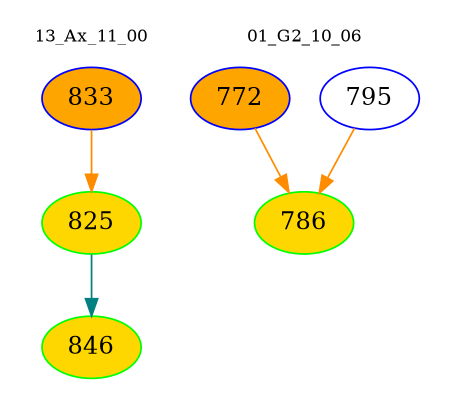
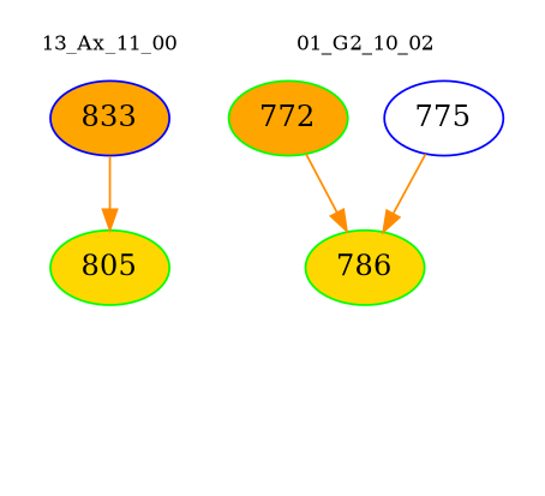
  digraph {
    node [color=green fillcolor=gold style=filled]
    edge [color=darkorange]
    n1 [color=blue fillcolor=orange label=833]
-   n2 [label=825]
-   n3 [label=846]
-   n4 [color=blue fillcolor=white label=795]
-   n5 [color=blue fillcolor=orange label=772]
+   n2 [label=805]
+   n4 [color=blue fillcolor=white label=775]
+   n5 [fillcolor=orange label=772]
    n6 [label=786]
    subgraph cluster_1 {
      color=white
      fontsize=10
      label="13_Ax_11_00"
      n1
      n2
-     n3
    }
    subgraph cluster_2 {
      color=white
      fontsize=10
-     label="01_G2_10_06"
+     label="01_G2_10_02"
      n4
      n5
      n6
    }
    n1 -> n2
-   n2 -> n3 [color=teal]
    n4 -> n6
    n5 -> n6
  }
